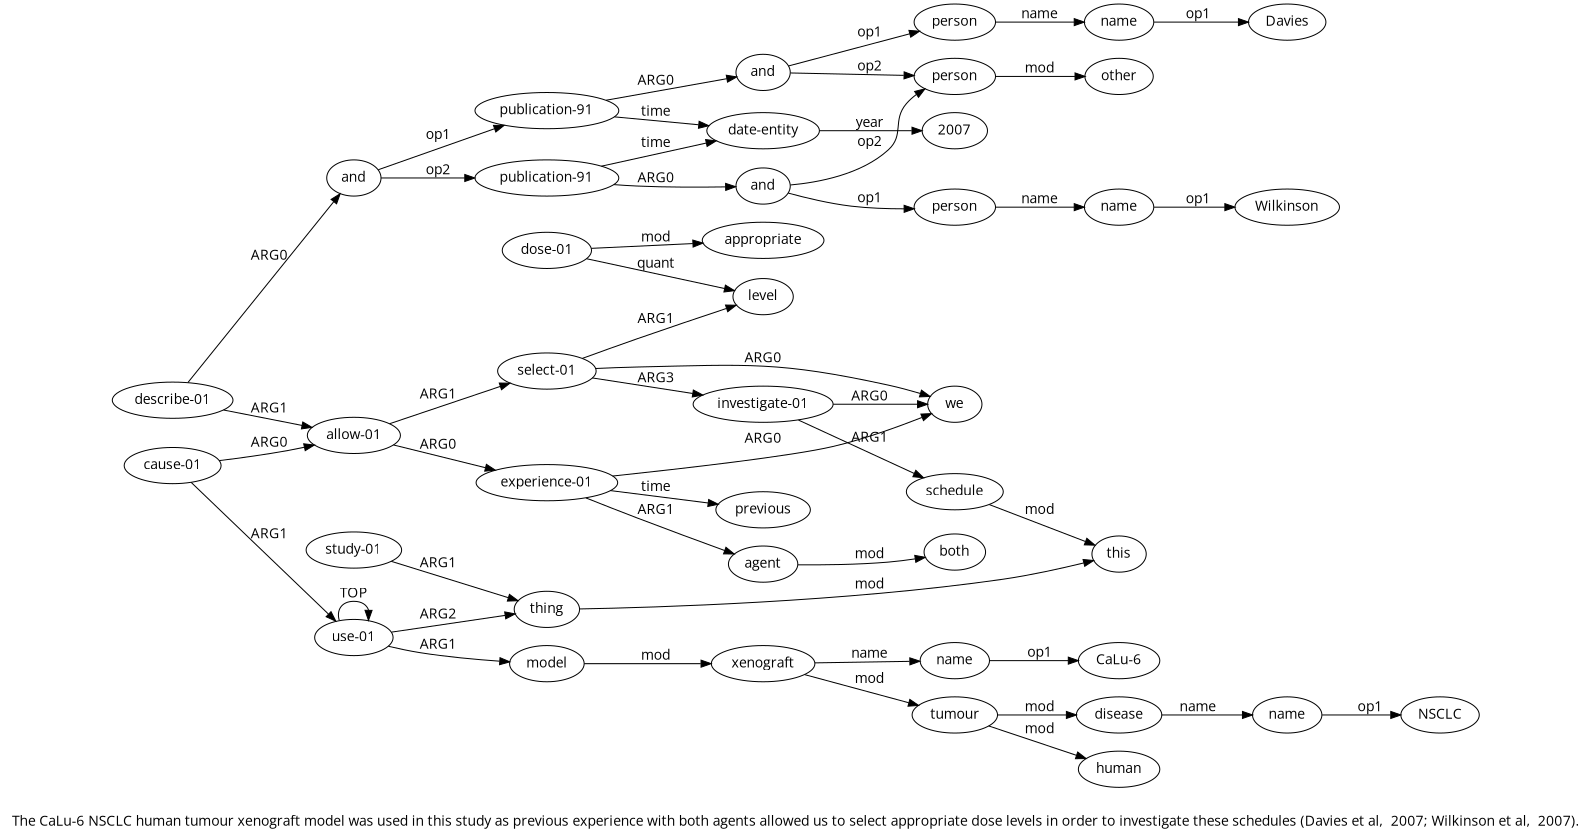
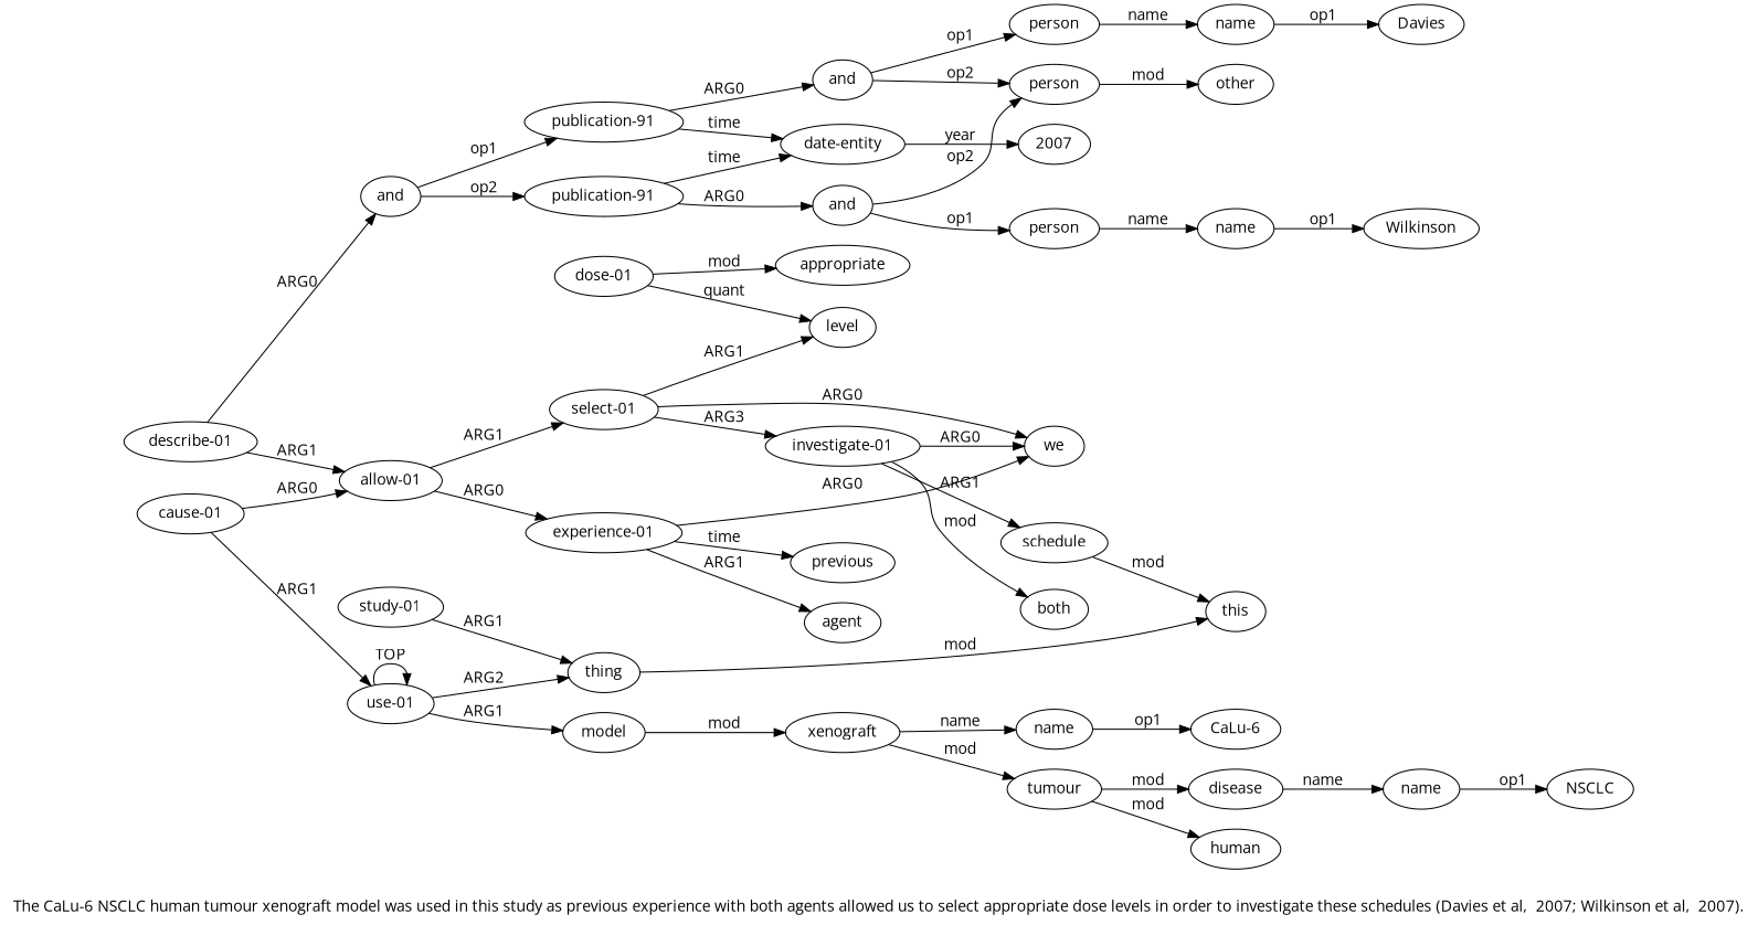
  digraph {
    fontname="Open Sans"
    label="The CaLu-6 NSCLC human tumour xenograft model was used in this study as previous experience with both agents allowed us to select appropriate dose levels in order to investigate these schedules (Davies et al,  2007; Wilkinson et al,  2007)."
    rankdir=LR
    node [color=black fontname="Open Sans" gold_ind=-1 gold_label=name test_ind=-1 test_label=name]
    edge [color=black fontname="Open Sans" gold_label=mod test_label=mod]
    n1 [gold_ind=20 gold_label="dose-01" label="dose-01" test_ind=20 test_label="dose-01"]
    n2 [gold_ind=21 gold_label=appropriate label=appropriate test_ind=21 test_label=appropriate]
    n3 [gold_ind=19 gold_label=level label=level test_ind=19 test_label=level]
    n4 [gold_ind=22 gold_label="investigate-01" label="investigate-01" test_ind=22 test_label="investigate-01"]
    n5 [gold_ind=23 gold_label=schedule label=schedule test_ind=23 test_label=schedule]
    n6 [gold_ind=18 gold_label=we label=we test_ind=18 test_label=we]
    n7 [gold_ind=10 gold_label=this label=this test_ind=10 test_label=this]
    n8 [gold_ind=24 gold_label="describe-01" label="describe-01" test_ind=24 test_label="describe-01"]
    n9 [gold_ind=25 gold_label=and label=and test_ind=25 test_label=and]
    n10 [gold_ind=12 gold_label="allow-01" label="allow-01" test_ind=12 test_label="allow-01"]
    n11 [gold_ind=26 gold_label="publication-91" label="publication-91" test_ind=26 test_label="publication-91"]
    n12 [gold_ind=33 gold_label="publication-91" label="publication-91" test_ind=33 test_label="publication-91"]
    n13 [gold_ind=0 gold_label="use-01" label="use-01" test_ind=0 test_label="use-01"]
    n14 [gold_ind=1 gold_label=model label=model test_ind=1 test_label=model]
    n15 [gold_ind=8 gold_label=thing label=thing test_ind=8 test_label=thing]
    n16 [gold_ind=27 gold_label=and label=and test_ind=27 test_label=and]
    n17 [gold_ind=32 gold_label="date-entity" label="date-entity" test_ind=32 test_label="date-entity"]
    n18 [gold_ind=34 gold_label=and label=and test_ind=34 test_label=and]
    n19 [gold_ind=2 gold_label=xenograft label=xenograft test_ind=2 test_label=xenograft]
    n20 [gold_ind=28 gold_label=person label=person test_ind=28 test_label=person]
    n21 [gold_ind=30 gold_label=person label=person test_ind=30 test_label=person]
    n22 [gold_label=2007 label=2007 test_label=2007]
    n23 [gold_ind=35 gold_label=person label=person test_ind=35 test_label=person]
    n24 [gold_ind=29 label=name test_ind=29]
    n25 [gold_ind=31 gold_label=other label=other test_ind=31 test_label=other]
    n26 [gold_label=Davies label=Davies test_label=Davies]
    n27 [gold_label=NSCLC label=NSCLC test_label=NSCLC]
    n28 [gold_ind=36 label=name test_ind=36]
    n29 [gold_label=Wilkinson label=Wilkinson test_label=Wilkinson]
    n30 [gold_ind=15 gold_label=both label=both test_ind=15 test_label=both]
    n31 [gold_ind=14 gold_label=agent label=agent test_ind=14 test_label=agent]
    n32 [gold_ind=17 gold_label="select-01" label="select-01" test_ind=17 test_label="select-01"]
    n33 [gold_ind=16 gold_label=previous label=previous test_ind=16 test_label=previous]
    n34 [gold_ind=11 gold_label="cause-01" label="cause-01" test_ind=11 test_label="cause-01"]
    n35 [gold_ind=13 gold_label="experience-01" label="experience-01" test_ind=13 test_label="experience-01"]
    n36 [gold_label="CaLu-6" label="CaLu-6" test_label="CaLu-6"]
    n37 [gold_ind=3 label=name test_ind=3]
    n38 [gold_ind=4 gold_label=tumour label=tumour test_ind=4 test_label=tumour]
    n39 [gold_ind=5 gold_label=human label=human test_ind=5 test_label=human]
    n40 [gold_ind=6 gold_label=disease label=disease test_ind=6 test_label=disease]
    n41 [gold_ind=7 label=name test_ind=7]
    n42 [gold_ind=9 gold_label="study-01" label="study-01" test_ind=9 test_label="study-01"]
    n1 -> n2 [label=mod]
    n1 -> n3 [gold_label=quant label=quant test_label=quant]
    n4 -> n5 [gold_label=ARG1 label=ARG1 test_label=ARG1]
    n4 -> n6 [gold_label=ARG0 label=ARG0 test_label=ARG0]
    n5 -> n7 [label=mod]
    n8 -> n9 [gold_label=ARG0 label=ARG0 test_label=ARG0]
    n8 -> n10 [gold_label=ARG1 label=ARG1 test_label=ARG1]
    n9 -> n11 [gold_label=op1 label=op1 test_label=op1]
    n9 -> n12 [gold_label=op2 label=op2 test_label=op2]
    n10 -> n32 [gold_label=ARG1 label=ARG1 test_label=ARG1]
    n10 -> n35 [gold_label=ARG0 label=ARG0 test_label=ARG0]
    n11 -> n16 [gold_label=ARG0 label=ARG0 test_label=ARG0]
    n11 -> n17 [gold_label=time label=time test_label=time]
    n12 -> n17 [gold_label=time label=time test_label=time]
    n12 -> n18 [gold_label=ARG0 label=ARG0 test_label=ARG0]
    n13 -> n13 [gold_label=TOP label=TOP test_label=TOP]
    n13 -> n14 [gold_label=ARG1 label=ARG1 test_label=ARG1]
    n13 -> n15 [gold_label=ARG2 label=ARG2 test_label=ARG2]
    n14 -> n19 [label=mod]
    n15 -> n7 [label=mod]
    n16 -> n20 [gold_label=op1 label=op1 test_label=op1]
    n16 -> n21 [gold_label=op2 label=op2 test_label=op2]
    n17 -> n22 [gold_label=year label=year test_label=year]
    n18 -> n21 [gold_label=op2 label=op2 test_label=op2]
    n18 -> n23 [gold_label=op1 label=op1 test_label=op1]
    n19 -> n37 [gold_label=name label=name test_label=name]
    n19 -> n38 [label=mod]
    n20 -> n24 [gold_label=name label=name test_label=name]
    n21 -> n25 [label=mod]
    n23 -> n28 [gold_label=name label=name test_label=name]
    n24 -> n26 [gold_label=op1 label=op1 test_label=op1]
    n28 -> n29 [gold_label=op1 label=op1 test_label=op1]
-   n31 -> n30 [label=mod]
+   n4 -> n30 [label=mod]
    n32 -> n3 [gold_label=ARG1 label=ARG1 test_label=ARG1]
    n32 -> n4 [gold_label=ARG3 label=ARG3 test_label=ARG3]
    n32 -> n6 [gold_label=ARG0 label=ARG0 test_label=ARG0]
    n34 -> n10 [gold_label=ARG0 label=ARG0 test_label=ARG0]
    n34 -> n13 [gold_label=ARG1 label=ARG1 test_label=ARG1]
    n35 -> n6 [gold_label=ARG0 label=ARG0 test_label=ARG0]
    n35 -> n31 [gold_label=ARG1 label=ARG1 test_label=ARG1]
    n35 -> n33 [gold_label=time label=time test_label=time]
    n37 -> n36 [gold_label=op1 label=op1 test_label=op1]
    n38 -> n39 [label=mod]
    n38 -> n40 [label=mod]
    n40 -> n41 [gold_label=name label=name test_label=name]
    n41 -> n27 [gold_label=op1 label=op1 test_label=op1]
    n42 -> n15 [gold_label=ARG1 label=ARG1 test_label=ARG1]
  }
